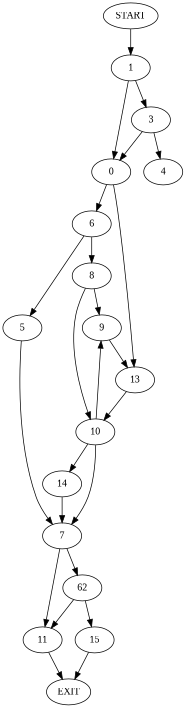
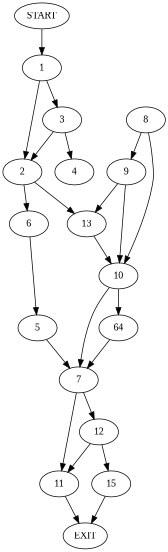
  digraph {
    fontname="Liberation Serif"
    node [fontname="Liberation Serif"]
    edge [fontname="Liberation Serif"]
    n1 [label=START]
    1
-   2 [label=0]
+   2
    3
    n5 [label=EXIT]
    6
    13
    4
    5
    7
    8
    11
-   12 [label=62]
+   12
    9
    10
    15
-   14
+   14 [label=64]
    n1 -> 1
    1 -> 2
    1 -> 3
    2 -> 6
    2 -> 13
    3 -> 2
    3 -> 4
    6 -> 5
-   6 -> 8
    13 -> 10
    5 -> 7
    7 -> 11
    7 -> 12
    8 -> 9
    8 -> 10
    11 -> n5
    12 -> 11
    12 -> 15
    9 -> 13
-   10 -> 9
+   9 -> 10
    10 -> 7
    10 -> 14
    15 -> n5
    14 -> 7
  }
